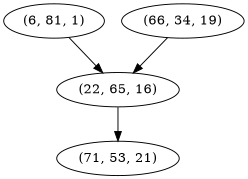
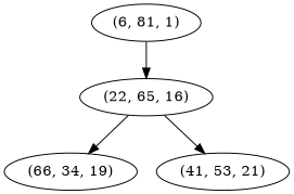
  digraph {
    "(6, 81, 1)"
    "(22, 65, 16)"
    n3 [label="(66, 34, 19)"]
-   "(41, 53, 21)" [label="(71, 53, 21)"]
+   "(41, 53, 21)"
    "(6, 81, 1)" -> "(22, 65, 16)"
-   n3 -> "(22, 65, 16)"
+   "(22, 65, 16)" -> n3
    "(22, 65, 16)" -> "(41, 53, 21)"
  }
